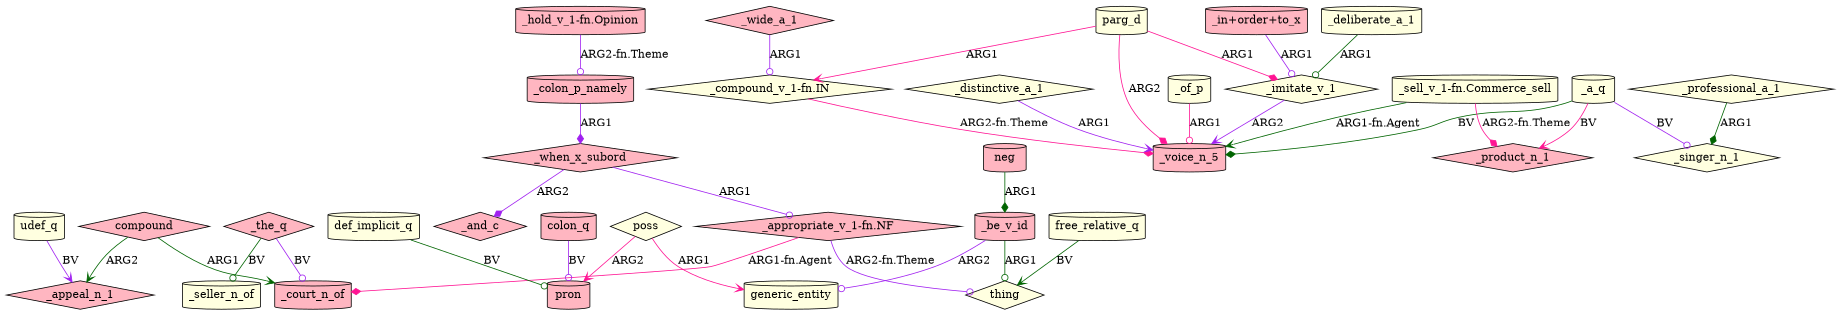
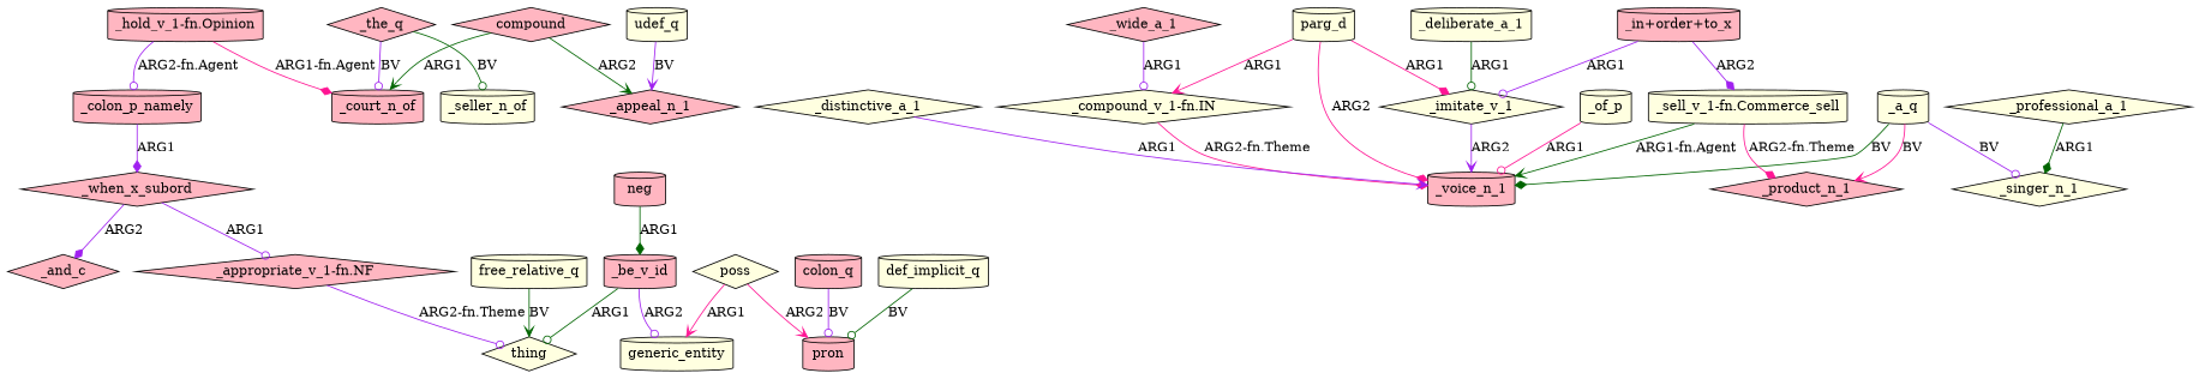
  digraph {
    node [fillcolor=lightyellow shape=cylinder style=filled]
    edge [arrowhead=odot color=purple]
    thing [shape=diamond]
    "_appropriate_v_1-fn.NF" [fillcolor=lightpink shape=diamond]
    _seller_n_of
    compound [fillcolor=lightpink shape=diamond]
    _appeal_n_1 [fillcolor=lightpink shape=diamond]
    _court_n_of [fillcolor=lightpink]
    poss [shape=diamond]
    generic_entity
    pron [fillcolor=lightpink]
    parg_d
    n11 [label="_compound_v_1-fn.IN" shape=diamond]
-   _voice_n_1 [fillcolor=lightpink label=_voice_n_5]
+   _voice_n_1 [fillcolor=lightpink]
    _imitate_v_1 [shape=diamond]
    "_hold_v_1-fn.Opinion" [fillcolor=lightpink]
    _colon_p_namely [fillcolor=lightpink]
    _when_x_subord [fillcolor=lightpink shape=diamond]
    _and_c [fillcolor=lightpink shape=diamond]
    _wide_a_1 [fillcolor=lightpink shape=diamond]
    _a_q
    _product_n_1 [fillcolor=lightpink shape=diamond]
    _singer_n_1 [shape=diamond]
    _the_q [fillcolor=lightpink shape=diamond]
    _distinctive_a_1 [shape=diamond]
    "_in+order+to_x" [fillcolor=lightpink]
    "_sell_v_1-fn.Commerce_sell"
    _be_v_id [fillcolor=lightpink]
    _of_p
    n28 [fillcolor=lightpink label=colon_q]
    udef_q
    free_relative_q
    _professional_a_1 [shape=diamond]
    def_implicit_q
    _deliberate_a_1
    neg [fillcolor=lightpink]
    "_appropriate_v_1-fn.NF" -> thing [label="ARG2-fn.Theme"]
    compound -> _appeal_n_1 [arrowhead=vee color=darkgreen label=ARG2]
    compound -> _court_n_of [arrowhead=vee color=darkgreen label=ARG1]
    poss -> generic_entity [arrowhead=vee color=deeppink label=ARG1]
    poss -> pron [arrowhead=vee color=deeppink label=ARG2]
    parg_d -> n11 [arrowhead=vee color=deeppink label=ARG1]
    parg_d -> _voice_n_1 [arrowhead=diamond color=deeppink label=ARG2]
    parg_d -> _imitate_v_1 [arrowhead=diamond color=deeppink label=ARG1]
    n11 -> _voice_n_1 [arrowhead=diamond color=deeppink label="ARG2-fn.Theme"]
    _imitate_v_1 -> _voice_n_1 [arrowhead=vee label=ARG2]
-   "_appropriate_v_1-fn.NF" -> _court_n_of [arrowhead=diamond color=deeppink label="ARG1-fn.Agent"]
-   "_hold_v_1-fn.Opinion" -> _colon_p_namely [label="ARG2-fn.Theme"]
+   "_hold_v_1-fn.Opinion" -> _court_n_of [arrowhead=diamond color=deeppink label="ARG1-fn.Agent"]
+   "_hold_v_1-fn.Opinion" -> _colon_p_namely [label="ARG2-fn.Agent"]
    _colon_p_namely -> _when_x_subord [arrowhead=diamond label=ARG1]
    _when_x_subord -> "_appropriate_v_1-fn.NF" [label=ARG1]
    _when_x_subord -> _and_c [arrowhead=diamond label=ARG2]
    _wide_a_1 -> n11 [label=ARG1]
    _a_q -> _voice_n_1 [arrowhead=diamond color=darkgreen label=BV]
    _a_q -> _product_n_1 [arrowhead=vee color=deeppink label=BV]
    _a_q -> _singer_n_1 [label=BV]
    _the_q -> _seller_n_of [color=darkgreen label=BV]
    _the_q -> _court_n_of [label=BV]
    _distinctive_a_1 -> _voice_n_1 [arrowhead=vee label=ARG1]
    "_in+order+to_x" -> _imitate_v_1 [label=ARG1]
+   "_in+order+to_x" -> "_sell_v_1-fn.Commerce_sell" [arrowhead=diamond label=ARG2]
    "_sell_v_1-fn.Commerce_sell" -> _voice_n_1 [arrowhead=vee color=darkgreen label="ARG1-fn.Agent"]
    "_sell_v_1-fn.Commerce_sell" -> _product_n_1 [arrowhead=diamond color=deeppink label="ARG2-fn.Theme"]
    _be_v_id -> thing [color=darkgreen label=ARG1]
    _be_v_id -> generic_entity [label=ARG2]
    _of_p -> _voice_n_1 [color=deeppink label=ARG1]
    n28 -> pron [label=BV]
    udef_q -> _appeal_n_1 [arrowhead=vee label=BV]
    free_relative_q -> thing [arrowhead=vee color=darkgreen label=BV]
    _professional_a_1 -> _singer_n_1 [arrowhead=diamond color=darkgreen label=ARG1]
    def_implicit_q -> pron [color=darkgreen label=BV]
    _deliberate_a_1 -> _imitate_v_1 [color=darkgreen label=ARG1]
    neg -> _be_v_id [arrowhead=diamond color=darkgreen label=ARG1]
  }
